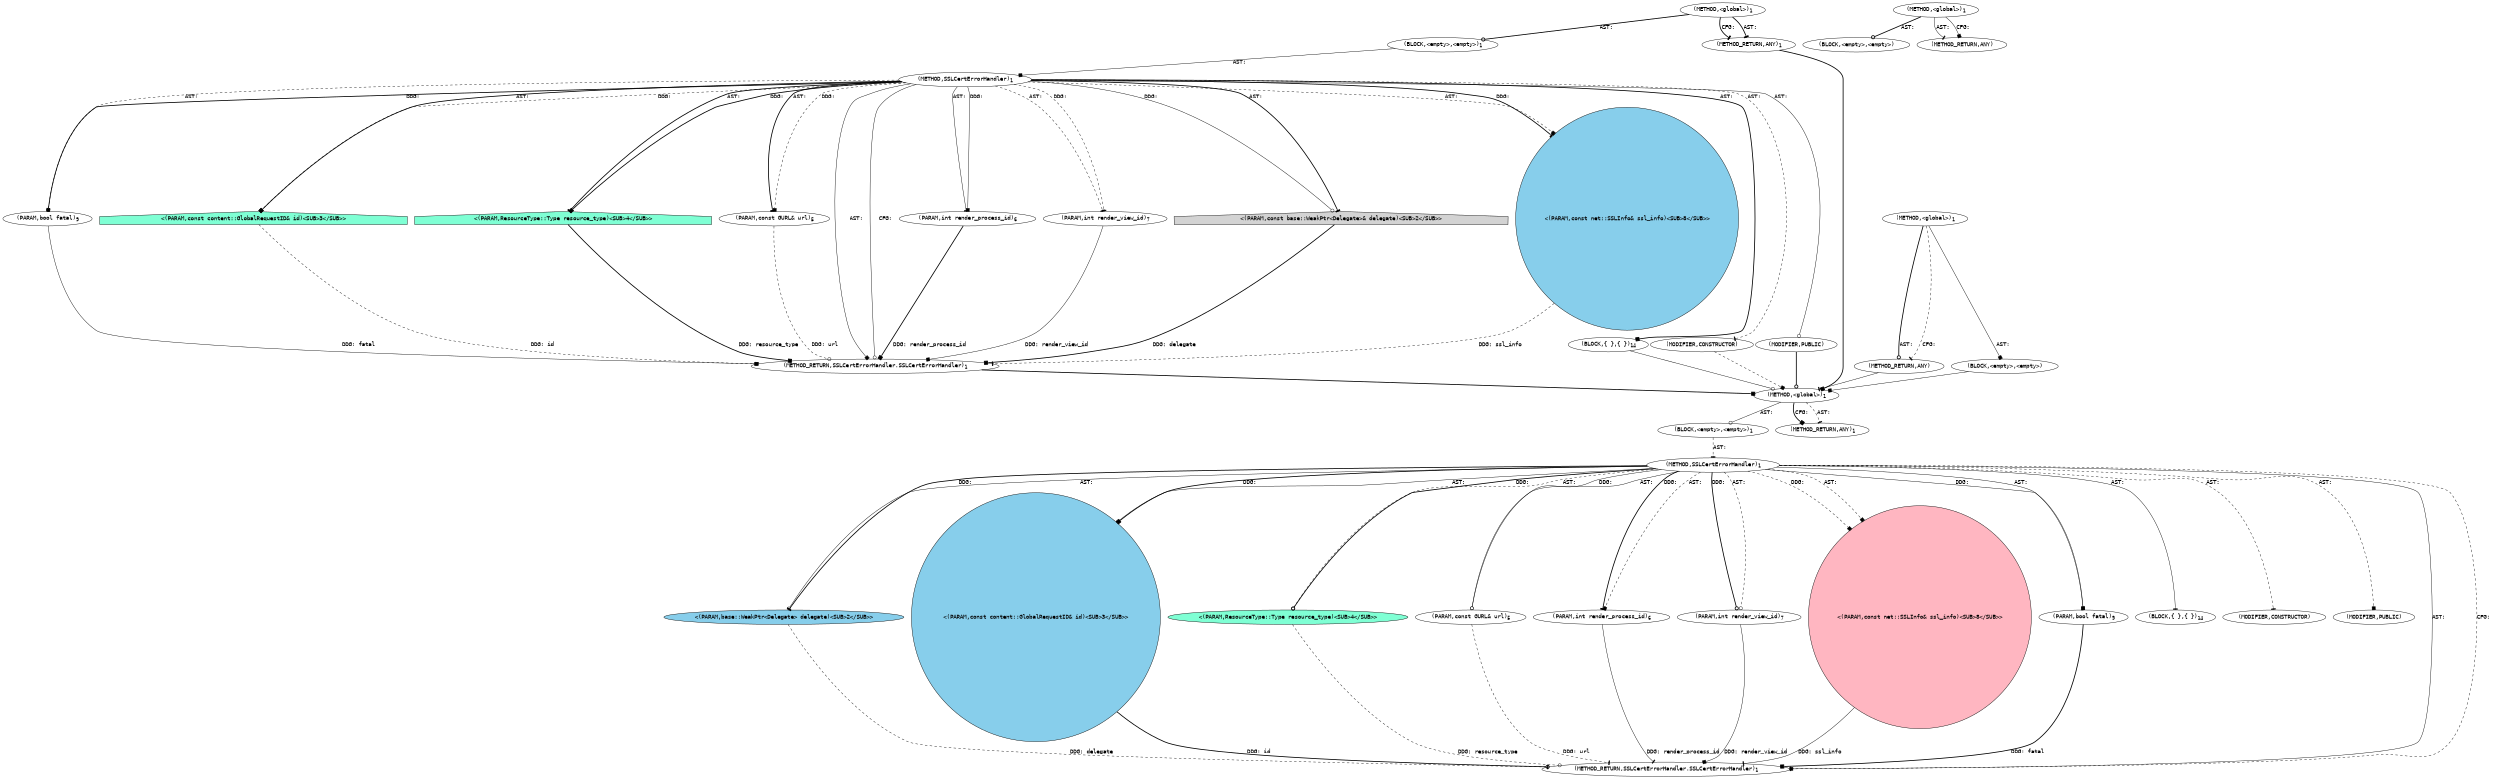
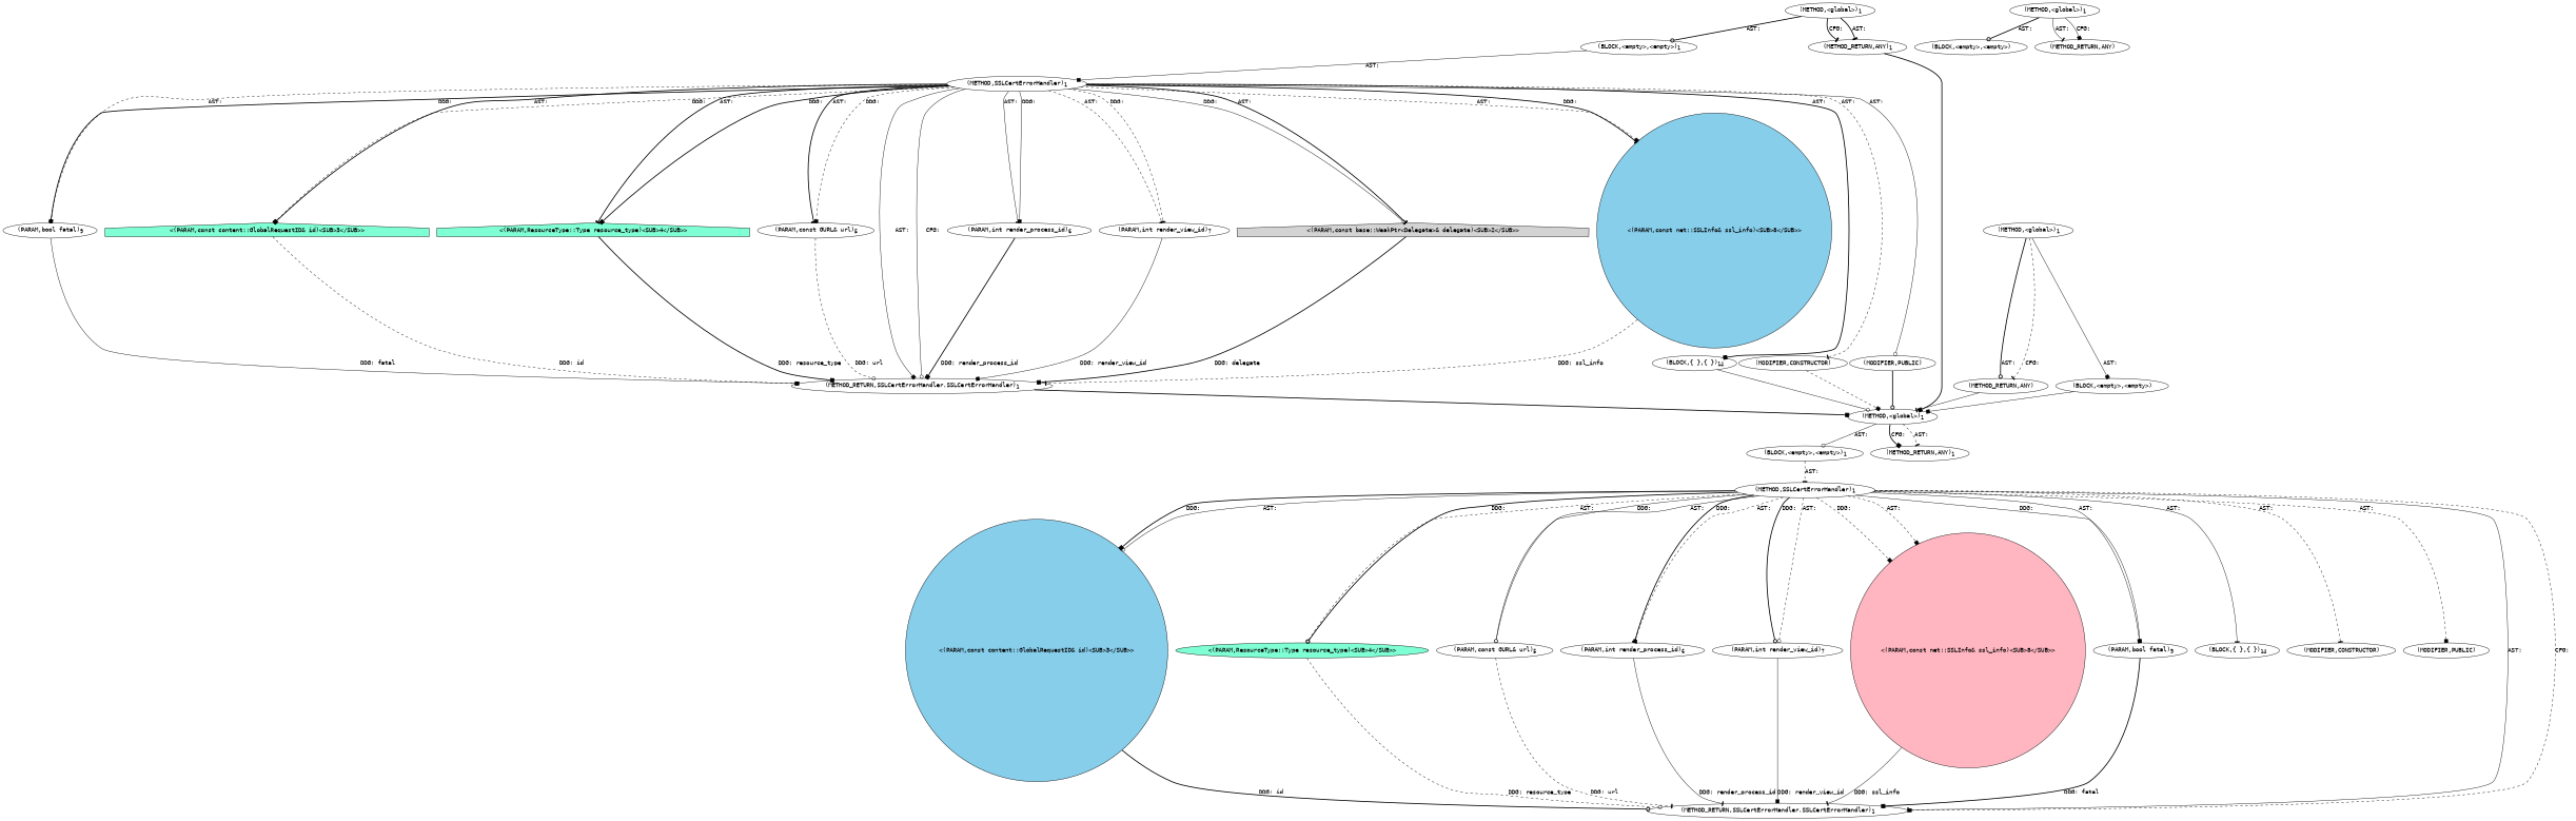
  digraph {
    fontname="DejaVu Sans Mono"
    node [fontname="DejaVu Sans Mono"]
    edge [style=solid arrowhead=box fontname="DejaVu Sans Mono"]
    n1 [label=<(METHOD,&lt;global&gt;)<SUB>1</SUB>>]
    n2 [label=<(BLOCK,&lt;empty&gt;,&lt;empty&gt;)<SUB>1</SUB>>]
    n3 [label=<(METHOD_RETURN,ANY)<SUB>1</SUB>>]
    n4 [label=<(METHOD,SSLCertErrorHandler)<SUB>1</SUB>>]
-   n5 [label="<(PARAM,base::WeakPtr&lt;Delegate&gt; delegate)<SUB>2</SUB>>" style=filled fillcolor=skyblue shape=ellipse]
    n6 [label="<(PARAM,const content::GlobalRequestID&amp; id)<SUB>3</SUB>>" style=filled fillcolor=skyblue shape=circle]
    n7 [label="<(PARAM,ResourceType::Type resource_type)<SUB>4</SUB>>" style=filled fillcolor=aquamarine shape=ellipse]
    n8 [label=<(PARAM,const GURL&amp; url)<SUB>5</SUB>>]
    n9 [label=<(PARAM,int render_process_id)<SUB>6</SUB>>]
    n10 [label=<(PARAM,int render_view_id)<SUB>7</SUB>>]
    n11 [label="<(PARAM,const net::SSLInfo&amp; ssl_info)<SUB>8</SUB>>" style=filled fillcolor=lightpink shape=circle]
    n12 [label=<(PARAM,bool fatal)<SUB>9</SUB>>]
    n13 [label=<(BLOCK,{ },{ })<SUB>14</SUB>>]
    n14 [label=<(MODIFIER,CONSTRUCTOR)>]
    n15 [label=<(MODIFIER,PUBLIC)>]
    n16 [label=<(METHOD_RETURN,SSLCertErrorHandler.SSLCertErrorHandler)<SUB>1</SUB>>]
    n17 [label=<(METHOD,&lt;global&gt;)<SUB>1</SUB>>]
    n18 [label=<(BLOCK,&lt;empty&gt;,&lt;empty&gt;)>]
    n19 [label=<(METHOD_RETURN,ANY)>]
    n20 [label=<(METHOD,&lt;global&gt;)<SUB>1</SUB>>]
    n21 [label=<(BLOCK,&lt;empty&gt;,&lt;empty&gt;)<SUB>1</SUB>>]
    n22 [label=<(METHOD_RETURN,ANY)<SUB>1</SUB>>]
    n23 [label=<(METHOD,SSLCertErrorHandler)<SUB>1</SUB>>]
    n24 [label="<(PARAM,const base::WeakPtr&lt;Delegate&gt;&amp; delegate)<SUB>2</SUB>>" style=filled fillcolor=lightgrey shape=house]
    n25 [label="<(PARAM,const content::GlobalRequestID&amp; id)<SUB>3</SUB>>" style=filled fillcolor=aquamarine shape=house]
    n26 [label="<(PARAM,ResourceType::Type resource_type)<SUB>4</SUB>>" style=filled fillcolor=aquamarine shape=house]
    n27 [label=<(PARAM,const GURL&amp; url)<SUB>5</SUB>>]
    n28 [label=<(PARAM,int render_process_id)<SUB>6</SUB>>]
    n29 [label=<(PARAM,int render_view_id)<SUB>7</SUB>>]
    n30 [label="<(PARAM,const net::SSLInfo&amp; ssl_info)<SUB>8</SUB>>" style=filled fillcolor=skyblue shape=circle]
    n31 [label=<(PARAM,bool fatal)<SUB>9</SUB>>]
    n32 [label=<(BLOCK,{ },{ })<SUB>14</SUB>>]
    n33 [label=<(MODIFIER,CONSTRUCTOR)>]
    n34 [label=<(MODIFIER,PUBLIC)>]
    n35 [label=<(METHOD_RETURN,SSLCertErrorHandler.SSLCertErrorHandler)<SUB>1</SUB>>]
    n36 [label=<(METHOD,&lt;global&gt;)<SUB>1</SUB>>]
    n37 [label=<(BLOCK,&lt;empty&gt;,&lt;empty&gt;)>]
    n38 [label=<(METHOD_RETURN,ANY)>]
    n1 -> n2 [label="AST: " arrowhead=odot]
    n1 -> n3 [label="AST: " style=dashed arrowhead=tee]
    n1 -> n3 [label="CFG: " style=bold]
    n2 -> n4 [label="AST: " style=dashed arrowhead=tee]
-   n4 -> n5 [label="AST: " arrowhead=odot]
-   n4 -> n5 [label="DDG: " style=bold arrowhead=tee]
    n4 -> n6 [label="AST: " arrowhead=odot]
    n4 -> n6 [label="DDG: " style=bold]
    n4 -> n7 [label="AST: " style=dashed arrowhead=odot]
    n4 -> n7 [label="DDG: " style=bold arrowhead=odot]
    n4 -> n8 [label="AST: " arrowhead=odot]
    n4 -> n8 [label="DDG: " arrowhead=odot]
    n4 -> n9 [label="AST: " style=dashed]
    n4 -> n9 [label="DDG: " style=bold arrowhead=tee]
    n4 -> n10 [label="AST: " style=dashed arrowhead=odot]
    n4 -> n10 [label="DDG: " style=bold arrowhead=odot]
    n4 -> n11 [label="AST: " style=dashed]
    n4 -> n11 [label="DDG: " style=dashed]
    n4 -> n12 [label="AST: "]
    n4 -> n12 [label="DDG: "]
    n4 -> n13 [label="AST: " arrowhead=tee]
    n4 -> n14 [label="AST: " style=dashed arrowhead=tee]
    n4 -> n15 [label="AST: " style=dashed]
    n4 -> n16 [label="AST: " arrowhead=tee]
    n4 -> n16 [label="CFG: " style=dashed]
-   n5 -> n16 [label="DDG: delegate" style=dashed arrowhead=tee]
    n6 -> n16 [label="DDG: id" style=bold arrowhead=odot]
    n7 -> n16 [label="DDG: resource_type" style=dashed arrowhead=odot]
    n8 -> n16 [label="DDG: url" style=dashed arrowhead=tee]
    n9 -> n16 [label="DDG: render_process_id" arrowhead=tee]
    n10 -> n16 [label="DDG: render_view_id"]
    n11 -> n16 [label="DDG: ssl_info" arrowhead=tee]
    n12 -> n16 [label="DDG: fatal" style=bold]
    n17 -> n18 [label="AST: " style=bold arrowhead=odot]
    n17 -> n19 [label="AST: " arrowhead=tee]
    n17 -> n19 [label="CFG: "]
    n20 -> n21 [label="AST: " style=bold arrowhead=odot]
    n20 -> n22 [label="AST: " style=bold arrowhead=tee]
    n20 -> n22 [label="CFG: " style=bold arrowhead=tee]
    n21 -> n23 [label="AST: "]
    n22 -> n1 [style=bold]
    n23 -> n24 [label="AST: " style=bold arrowhead=tee]
    n23 -> n24 [label="DDG: " arrowhead=odot]
    n23 -> n25 [label="AST: " style=bold]
    n23 -> n25 [label="DDG: " style=dashed]
    n23 -> n26 [label="AST: " style=bold arrowhead=tee]
    n23 -> n26 [label="DDG: " style=bold]
    n23 -> n27 [label="AST: " style=bold arrowhead=tee]
    n23 -> n27 [label="DDG: " style=dashed]
    n23 -> n28 [label="AST: " arrowhead=tee]
    n23 -> n28 [label="DDG: "]
    n23 -> n29 [label="AST: " style=dashed arrowhead=tee]
    n23 -> n29 [label="DDG: " style=dashed arrowhead=tee]
    n23 -> n30 [label="AST: " style=dashed]
    n23 -> n30 [label="DDG: " style=bold arrowhead=tee]
    n23 -> n31 [label="AST: " style=dashed]
    n23 -> n31 [label="DDG: " style=bold arrowhead=odot]
    n23 -> n32 [label="AST: " style=bold]
    n23 -> n33 [label="AST: " style=dashed arrowhead=tee]
    n23 -> n34 [label="AST: " arrowhead=odot]
    n23 -> n35 [label="AST: "]
    n23 -> n35 [label="CFG: " arrowhead=odot]
    n24 -> n35 [label="DDG: delegate" style=bold]
    n25 -> n35 [label="DDG: id" style=dashed]
    n26 -> n35 [label="DDG: resource_type" style=bold]
    n27 -> n35 [label="DDG: url" style=dashed arrowhead=odot]
    n28 -> n35 [label="DDG: render_process_id" style=bold]
    n29 -> n35 [label="DDG: render_view_id"]
    n30 -> n35 [label="DDG: ssl_info" style=dashed arrowhead=tee]
    n31 -> n35 [label="DDG: fatal"]
    n32 -> n1 [arrowhead=odot]
    n33 -> n1 [style=dashed]
    n34 -> n1 [style=bold arrowhead=odot]
    n35 -> n1 [style=bold]
    n36 -> n37 [label="AST: "]
    n36 -> n38 [label="AST: " style=bold arrowhead=odot]
    n36 -> n38 [label="CFG: " style=dashed arrowhead=tee]
    n37 -> n1
    n38 -> n1 [arrowhead=tee]
  }
